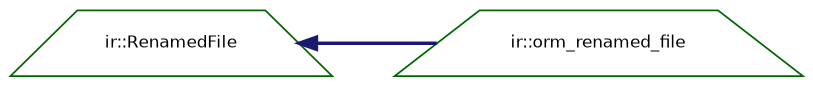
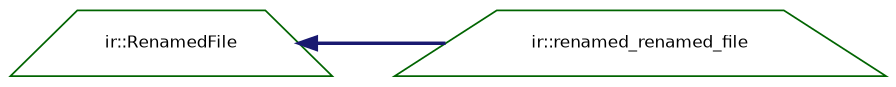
  digraph {
    rankdir=LR
    node [color=darkgreen fillcolor=white fontname=Helvetica fontsize=10 shape=trapezium style=filled]
    n1 [height=0.2 label="ir::RenamedFile" width=0.4]
-   n2 [height=0.2 label="ir::orm_renamed_file" width=0.4]
+   n2 [height=0.2 label="ir::renamed_renamed_file" width=0.4]
    n1 -> n2 [color=midnightblue dir=back fontname=Helvetica fontsize=10 labelfontname=Helvetica labelfontsize=10 style=bold]
  }
